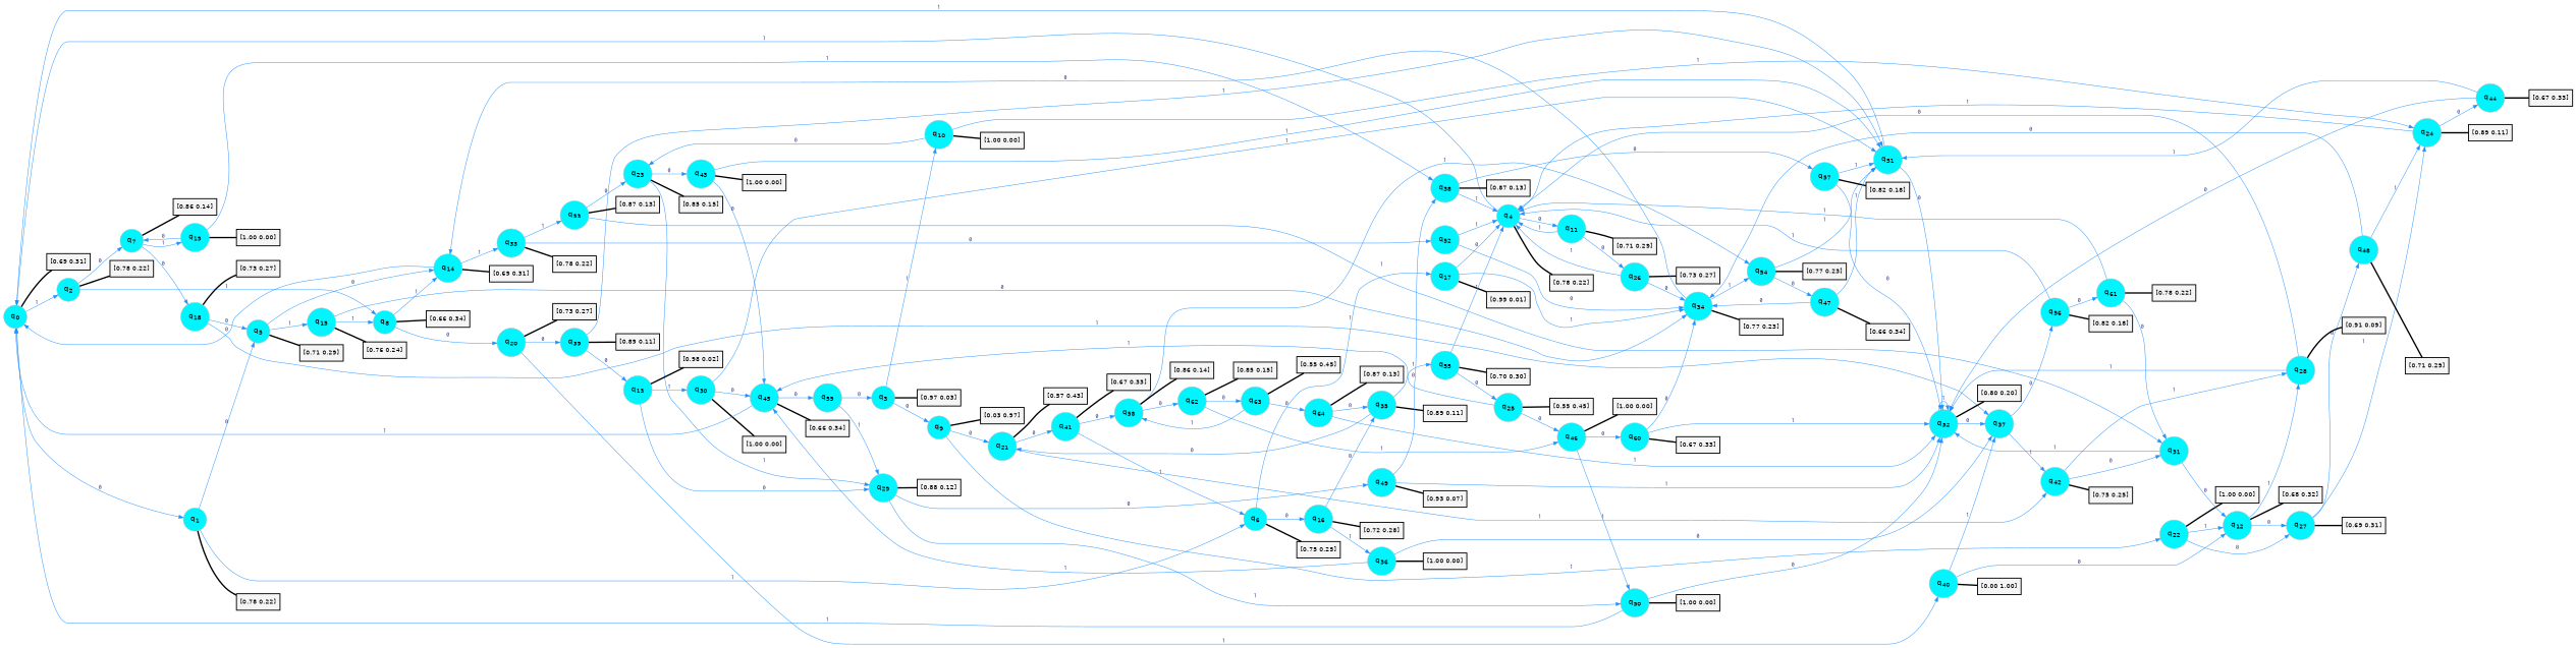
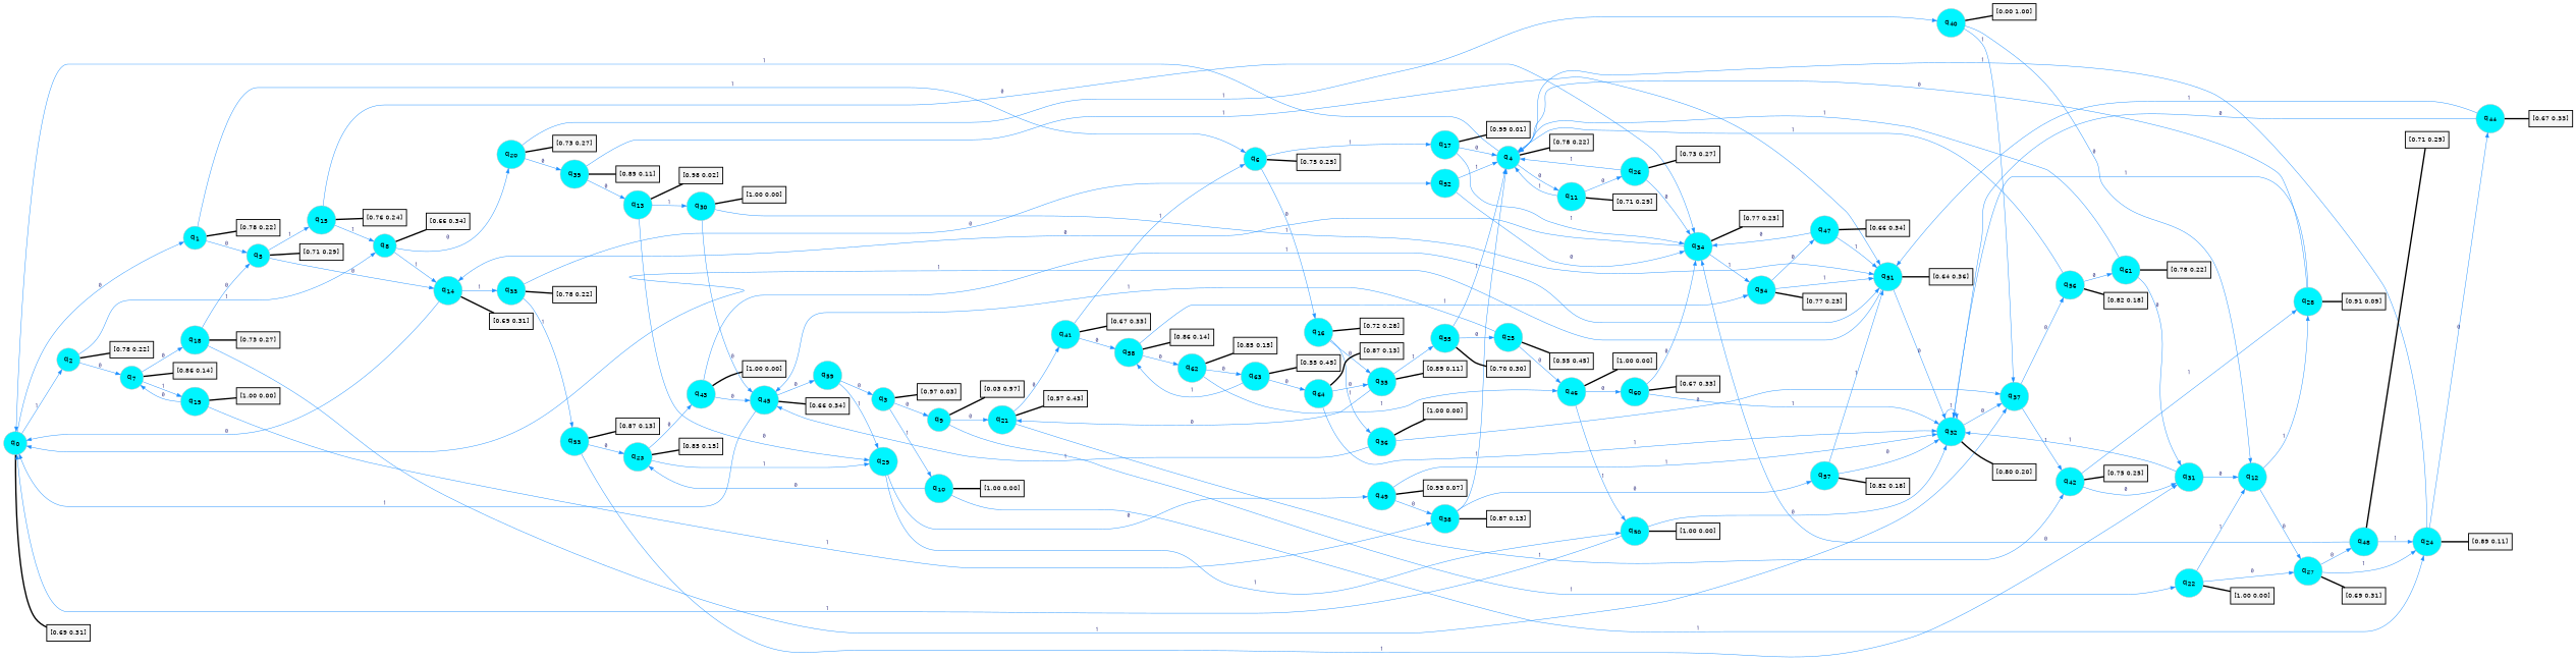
  digraph {
    rankdir=LR
    node [color=gray fillcolor=turquoise1 fontcolor=black fontname=Helvetica fontsize=16 fontweight=bold shape=circle style=filled]
    edge [arrowsize=1 color=dodgerblue1 fontcolor=midnightblue fontname=courier fontweight=bold penwidth=1 style=solid weight=20]
    n1 [label=<q<SUB>0</SUB>>]
    n2 [label=<q<SUB>1</SUB>>]
    n3 [label=<q<SUB>2</SUB>>]
    n4 [color=black fillcolor=whitesmoke fontsize=14 label="[0.69 0.31]" penwidth=2 shape=box]
    n5 [label=<q<SUB>5</SUB>>]
    n6 [label=<q<SUB>6</SUB>>]
    n7 [color=black fillcolor=whitesmoke fontsize=14 label="[0.78 0.22]" penwidth=2 shape=box]
    n8 [label=<q<SUB>7</SUB>>]
    n9 [label=<q<SUB>8</SUB>>]
    n10 [color=black fillcolor=whitesmoke fontsize=14 label="[0.78 0.22]" penwidth=2 shape=box]
    n11 [label=<q<SUB>14</SUB>>]
    n12 [label=<q<SUB>15</SUB>>]
    n13 [color=black fillcolor=whitesmoke fontsize=14 label="[0.71 0.29]" penwidth=2 shape=box]
    n14 [label=<q<SUB>16</SUB>>]
    n15 [label=<q<SUB>17</SUB>>]
    n16 [color=black fillcolor=whitesmoke fontsize=14 label="[0.75 0.25]" penwidth=2 shape=box]
    n17 [label=<q<SUB>18</SUB>>]
    n18 [label=<q<SUB>19</SUB>>]
    n19 [color=black fillcolor=whitesmoke fontsize=14 label="[0.86 0.14]" penwidth=2 shape=box]
    n20 [label=<q<SUB>20</SUB>>]
    n21 [color=black fillcolor=whitesmoke fontsize=14 label="[0.66 0.34]" penwidth=2 shape=box]
    n22 [label=<q<SUB>3</SUB>>]
    n23 [label=<q<SUB>9</SUB>>]
    n24 [label=<q<SUB>10</SUB>>]
    n25 [color=black fillcolor=whitesmoke fontsize=14 label="[0.97 0.03]" penwidth=2 shape=box]
    n26 [label=<q<SUB>21</SUB>>]
    n27 [label=<q<SUB>22</SUB>>]
    n28 [color=black fillcolor=whitesmoke fontsize=14 label="[0.03 0.97]" penwidth=2 shape=box]
    n29 [label=<q<SUB>23</SUB>>]
    n30 [label=<q<SUB>24</SUB>>]
    n31 [color=black fillcolor=whitesmoke fontsize=14 label="[1.00 0.00]" penwidth=2 shape=box]
    n32 [label=<q<SUB>4</SUB>>]
    n33 [label=<q<SUB>11</SUB>>]
    n34 [color=black fillcolor=whitesmoke fontsize=14 label="[0.78 0.22]" penwidth=2 shape=box]
    n35 [label=<q<SUB>26</SUB>>]
    n36 [color=black fillcolor=whitesmoke fontsize=14 label="[0.71 0.29]" penwidth=2 shape=box]
    n37 [label=<q<SUB>33</SUB>>]
    n38 [color=black fillcolor=whitesmoke fontsize=14 label="[0.69 0.31]" penwidth=2 shape=box]
    n39 [label=<q<SUB>34</SUB>>]
    n40 [color=black fillcolor=whitesmoke fontsize=14 label="[0.76 0.24]" penwidth=2 shape=box]
    n41 [label=<q<SUB>35</SUB>>]
    n42 [label=<q<SUB>36</SUB>>]
    n43 [color=black fillcolor=whitesmoke fontsize=14 label="[0.72 0.28]" penwidth=2 shape=box]
    n44 [color=black fillcolor=whitesmoke fontsize=14 label="[0.99 0.01]" penwidth=2 shape=box]
    n45 [label=<q<SUB>37</SUB>>]
    n46 [color=black fillcolor=whitesmoke fontsize=14 label="[0.73 0.27]" penwidth=2 shape=box]
    n47 [label=<q<SUB>38</SUB>>]
    n48 [color=black fillcolor=whitesmoke fontsize=14 label="[1.00 0.00]" penwidth=2 shape=box]
    n49 [label=<q<SUB>39</SUB>>]
    n50 [label=<q<SUB>40</SUB>>]
    n51 [color=black fillcolor=whitesmoke fontsize=14 label="[0.73 0.27]" penwidth=2 shape=box]
    n52 [label=<q<SUB>41</SUB>>]
    n53 [label=<q<SUB>42</SUB>>]
    n54 [color=black fillcolor=whitesmoke fontsize=14 label="[0.57 0.43]" penwidth=2 shape=box]
    n55 [label=<q<SUB>12</SUB>>]
    n56 [label=<q<SUB>27</SUB>>]
    n57 [color=black fillcolor=whitesmoke fontsize=14 label="[1.00 0.00]" penwidth=2 shape=box]
    n58 [label=<q<SUB>29</SUB>>]
    n59 [label=<q<SUB>43</SUB>>]
    n60 [color=black fillcolor=whitesmoke fontsize=14 label="[0.85 0.15]" penwidth=2 shape=box]
    n61 [label=<q<SUB>44</SUB>>]
    n62 [color=black fillcolor=whitesmoke fontsize=14 label="[0.89 0.11]" penwidth=2 shape=box]
    n63 [color=black fillcolor=whitesmoke fontsize=14 label="[0.73 0.27]" penwidth=2 shape=box]
    n64 [label=<q<SUB>28</SUB>>]
-   n65 [color=black fillcolor=whitesmoke fontsize=14 label="[0.68 0.32]" penwidth=2 shape=box]
    n66 [label=<q<SUB>48</SUB>>]
    n67 [color=black fillcolor=whitesmoke fontsize=14 label="[0.69 0.31]" penwidth=2 shape=box]
    n68 [label=<q<SUB>32</SUB>>]
    n69 [color=black fillcolor=whitesmoke fontsize=14 label="[0.91 0.09]" penwidth=2 shape=box]
    n70 [label=<q<SUB>13</SUB>>]
    n71 [label=<q<SUB>30</SUB>>]
    n72 [color=black fillcolor=whitesmoke fontsize=14 label="[0.98 0.02]" penwidth=2 shape=box]
    n73 [label=<q<SUB>49</SUB>>]
    n74 [label=<q<SUB>50</SUB>>]
-   n75 [color=black fillcolor=whitesmoke fontsize=14 label="[0.88 0.12]" penwidth=2 shape=box]
    n76 [label=<q<SUB>45</SUB>>]
    n77 [label=<q<SUB>51</SUB>>]
    n78 [color=black fillcolor=whitesmoke fontsize=14 label="[1.00 0.00]" penwidth=2 shape=box]
    n79 [label=<q<SUB>52</SUB>>]
    n80 [label=<q<SUB>53</SUB>>]
    n81 [color=black fillcolor=whitesmoke fontsize=14 label="[0.78 0.22]" penwidth=2 shape=box]
    n82 [label=<q<SUB>54</SUB>>]
    n83 [color=black fillcolor=whitesmoke fontsize=14 label="[0.77 0.23]" penwidth=2 shape=box]
    n84 [label=<q<SUB>55</SUB>>]
    n85 [color=black fillcolor=whitesmoke fontsize=14 label="[0.89 0.11]" penwidth=2 shape=box]
    n86 [color=black fillcolor=whitesmoke fontsize=14 label="[1.00 0.00]" penwidth=2 shape=box]
    n87 [label=<q<SUB>56</SUB>>]
    n88 [label=<q<SUB>57</SUB>>]
    n89 [color=black fillcolor=whitesmoke fontsize=14 label="[0.87 0.13]" penwidth=2 shape=box]
    n90 [color=black fillcolor=whitesmoke fontsize=14 label="[0.89 0.11]" penwidth=2 shape=box]
    n91 [color=black fillcolor=whitesmoke fontsize=14 label="[0.00 1.00]" penwidth=2 shape=box]
    n92 [label=<q<SUB>58</SUB>>]
    n93 [color=black fillcolor=whitesmoke fontsize=14 label="[0.67 0.33]" penwidth=2 shape=box]
    n94 [label=<q<SUB>31</SUB>>]
    n95 [color=black fillcolor=whitesmoke fontsize=14 label="[0.75 0.25]" penwidth=2 shape=box]
    n96 [color=black fillcolor=whitesmoke fontsize=14 label="[1.00 0.00]" penwidth=2 shape=box]
    n97 [color=black fillcolor=whitesmoke fontsize=14 label="[0.67 0.33]" penwidth=2 shape=box]
    n98 [label=<q<SUB>25</SUB>>]
    n99 [label=<q<SUB>46</SUB>>]
    n100 [color=black fillcolor=whitesmoke fontsize=14 label="[0.55 0.45]" penwidth=2 shape=box]
    n101 [label=<q<SUB>59</SUB>>]
    n102 [color=black fillcolor=whitesmoke fontsize=14 label="[0.66 0.34]" penwidth=2 shape=box]
    n103 [label=<q<SUB>60</SUB>>]
    n104 [color=black fillcolor=whitesmoke fontsize=14 label="[1.00 0.00]" penwidth=2 shape=box]
    n105 [color=black fillcolor=whitesmoke fontsize=14 label="[0.71 0.29]" penwidth=2 shape=box]
    n106 [color=black fillcolor=whitesmoke fontsize=14 label="[0.80 0.20]" penwidth=2 shape=box]
    n107 [color=black fillcolor=whitesmoke fontsize=14 label="[0.93 0.07]" penwidth=2 shape=box]
    n108 [color=black fillcolor=whitesmoke fontsize=14 label="[1.00 0.00]" penwidth=2 shape=box]
+   n109 [color=black fillcolor=whitesmoke fontsize=14 label="[0.64 0.36]" penwidth=2 shape=box]
    n110 [color=black fillcolor=whitesmoke fontsize=14 label="[0.87 0.13]" penwidth=2 shape=box]
    n111 [label=<q<SUB>47</SUB>>]
    n112 [color=black fillcolor=whitesmoke fontsize=14 label="[0.77 0.23]" penwidth=2 shape=box]
    n113 [color=black fillcolor=whitesmoke fontsize=14 label="[0.70 0.30]" penwidth=2 shape=box]
    n114 [label=<q<SUB>61</SUB>>]
    n115 [color=black fillcolor=whitesmoke fontsize=14 label="[0.82 0.18]" penwidth=2 shape=box]
    n116 [color=black fillcolor=whitesmoke fontsize=14 label="[0.82 0.18]" penwidth=2 shape=box]
    n117 [label=<q<SUB>62</SUB>>]
    n118 [color=black fillcolor=whitesmoke fontsize=14 label="[0.86 0.14]" penwidth=2 shape=box]
    n119 [color=black fillcolor=whitesmoke fontsize=14 label="[0.67 0.33]" penwidth=2 shape=box]
    n120 [color=black fillcolor=whitesmoke fontsize=14 label="[0.66 0.34]" penwidth=2 shape=box]
    n121 [color=black fillcolor=whitesmoke fontsize=14 label="[0.78 0.22]" penwidth=2 shape=box]
    n122 [label=<q<SUB>63</SUB>>]
    n123 [color=black fillcolor=whitesmoke fontsize=14 label="[0.85 0.15]" penwidth=2 shape=box]
    n124 [label=<q<SUB>64</SUB>>]
    n125 [color=black fillcolor=whitesmoke fontsize=14 label="[0.55 0.45]" penwidth=2 shape=box]
    n126 [color=black fillcolor=whitesmoke fontsize=14 label="[0.87 0.13]" penwidth=2 shape=box]
    n1 -> n2 [label=0]
    n1 -> n3 [label=1]
    n1 -> n4 [arrowhead=none color=black penwidth=3]
    n2 -> n5 [label=0]
    n2 -> n6 [label=1]
    n2 -> n7 [arrowhead=none color=black penwidth=3]
    n3 -> n8 [label=0]
    n3 -> n9 [label=1]
    n3 -> n10 [arrowhead=none color=black penwidth=3]
    n5 -> n11 [label=0]
    n5 -> n12 [label=1]
    n5 -> n13 [arrowhead=none color=black penwidth=3]
    n6 -> n14 [label=0]
    n6 -> n15 [label=1]
    n6 -> n16 [arrowhead=none color=black penwidth=3]
    n8 -> n17 [label=0]
    n8 -> n18 [label=1]
    n8 -> n19 [arrowhead=none color=black penwidth=3]
    n9 -> n11 [label=1]
    n9 -> n20 [label=0]
    n9 -> n21 [arrowhead=none color=black penwidth=3]
    n11 -> n1 [label=0]
    n11 -> n37 [label=1]
    n11 -> n38 [arrowhead=none color=black penwidth=3]
    n12 -> n9 [label=1]
    n12 -> n39 [label=0]
    n12 -> n40 [arrowhead=none color=black penwidth=3]
    n14 -> n41 [label=0]
    n14 -> n42 [label=1]
    n14 -> n43 [arrowhead=none color=black penwidth=3]
    n15 -> n32 [label=0]
    n15 -> n39 [label=1]
    n15 -> n44 [arrowhead=none color=black penwidth=3]
    n17 -> n5 [label=0]
    n17 -> n45 [label=1]
    n17 -> n46 [arrowhead=none color=black penwidth=3]
    n18 -> n8 [label=0]
    n18 -> n47 [label=1]
    n18 -> n48 [arrowhead=none color=black penwidth=3]
    n20 -> n49 [label=0]
    n20 -> n50 [label=1]
    n20 -> n51 [arrowhead=none color=black penwidth=3]
    n22 -> n23 [label=0]
    n22 -> n24 [label=1]
    n22 -> n25 [arrowhead=none color=black penwidth=3]
    n23 -> n26 [label=0]
    n23 -> n27 [label=1]
    n23 -> n28 [arrowhead=none color=black penwidth=3]
    n24 -> n29 [label=0]
    n24 -> n30 [label=1]
    n24 -> n31 [arrowhead=none color=black penwidth=3]
    n26 -> n52 [label=0]
    n26 -> n53 [label=1]
    n26 -> n54 [arrowhead=none color=black penwidth=3]
    n27 -> n55 [label=1]
    n27 -> n56 [label=0]
    n27 -> n57 [arrowhead=none color=black penwidth=3]
    n29 -> n58 [label=1]
    n29 -> n59 [label=0]
    n29 -> n60 [arrowhead=none color=black penwidth=3]
    n30 -> n32 [label=1]
    n30 -> n61 [label=0]
    n30 -> n62 [arrowhead=none color=black penwidth=3]
    n32 -> n1 [label=1]
    n32 -> n33 [label=0]
    n32 -> n34 [arrowhead=none color=black penwidth=3]
    n33 -> n32 [label=1]
    n33 -> n35 [label=0]
    n33 -> n36 [arrowhead=none color=black penwidth=3]
    n35 -> n32 [label=1]
    n35 -> n39 [label=0]
    n35 -> n63 [arrowhead=none color=black penwidth=3]
    n37 -> n79 [label=0]
    n37 -> n80 [label=1]
    n37 -> n81 [arrowhead=none color=black penwidth=3]
    n39 -> n11 [label=0]
    n39 -> n82 [label=1]
    n39 -> n83 [arrowhead=none color=black penwidth=3]
    n41 -> n26 [label=0]
    n41 -> n84 [label=1]
    n41 -> n85 [arrowhead=none color=black penwidth=3]
    n42 -> n45 [label=0]
    n42 -> n76 [label=1]
    n42 -> n86 [arrowhead=none color=black penwidth=3]
    n45 -> n53 [label=1]
    n45 -> n87 [label=0]
    n47 -> n32 [label=1]
    n47 -> n88 [label=0]
    n47 -> n89 [arrowhead=none color=black penwidth=3]
    n49 -> n70 [label=0]
    n49 -> n77 [label=1]
    n49 -> n90 [arrowhead=none color=black penwidth=3]
    n50 -> n45 [label=1]
    n50 -> n55 [label=0]
    n50 -> n91 [arrowhead=none color=black penwidth=3]
    n52 -> n6 [label=1]
    n52 -> n92 [label=0]
    n52 -> n93 [arrowhead=none color=black penwidth=3]
    n53 -> n64 [label=1]
    n53 -> n94 [label=0]
    n53 -> n95 [arrowhead=none color=black penwidth=3]
    n55 -> n56 [label=0]
    n55 -> n64 [label=1]
-   n55 -> n65 [arrowhead=none color=black penwidth=3]
    n56 -> n30 [label=1]
    n56 -> n66 [label=0]
    n56 -> n67 [arrowhead=none color=black penwidth=3]
    n58 -> n73 [label=0]
    n58 -> n74 [label=1]
-   n58 -> n75 [arrowhead=none color=black penwidth=3]
    n59 -> n76 [label=0]
    n59 -> n77 [label=1]
    n59 -> n96 [arrowhead=none color=black penwidth=3]
    n61 -> n68 [label=0]
    n61 -> n77 [label=1]
    n61 -> n97 [arrowhead=none color=black penwidth=3]
    n64 -> n32 [label=0]
    n64 -> n68 [label=1]
    n64 -> n69 [arrowhead=none color=black penwidth=3]
    n66 -> n30 [label=1]
    n66 -> n39 [label=0]
    n66 -> n105 [arrowhead=none color=black penwidth=3]
    n68 -> n45 [label=0]
    n68 -> n68 [label=1]
    n68 -> n106 [arrowhead=none color=black penwidth=3]
    n70 -> n58 [label=0]
    n70 -> n71 [label=1]
    n70 -> n72 [arrowhead=none color=black penwidth=3]
    n71 -> n76 [label=0]
    n71 -> n77 [label=1]
    n71 -> n78 [arrowhead=none color=black penwidth=3]
    n73 -> n47 [label=0]
    n73 -> n68 [label=1]
    n73 -> n107 [arrowhead=none color=black penwidth=3]
    n74 -> n1 [label=1]
    n74 -> n68 [label=0]
    n74 -> n108 [arrowhead=none color=black penwidth=3]
    n76 -> n1 [label=1]
    n76 -> n101 [label=0]
    n76 -> n102 [arrowhead=none color=black penwidth=3]
    n77 -> n1 [label=1]
    n77 -> n68 [label=0]
+   n77 -> n109 [arrowhead=none color=black penwidth=3]
    n79 -> n32 [label=1]
    n79 -> n39 [label=0]
    n80 -> n29 [label=0]
    n80 -> n94 [label=1]
    n80 -> n110 [arrowhead=none color=black penwidth=3]
    n82 -> n77 [label=1]
    n82 -> n111 [label=0]
    n82 -> n112 [arrowhead=none color=black penwidth=3]
    n84 -> n32 [label=1]
    n84 -> n98 [label=0]
    n84 -> n113 [arrowhead=none color=black penwidth=3]
    n87 -> n32 [label=1]
    n87 -> n114 [label=0]
    n87 -> n115 [arrowhead=none color=black penwidth=3]
    n88 -> n68 [label=0]
    n88 -> n77 [label=1]
    n88 -> n116 [arrowhead=none color=black penwidth=3]
    n92 -> n82 [label=1]
    n92 -> n117 [label=0]
    n92 -> n118 [arrowhead=none color=black penwidth=3]
    n94 -> n55 [label=0]
    n94 -> n68 [label=1]
    n98 -> n76 [label=1]
    n98 -> n99 [label=0]
    n98 -> n100 [arrowhead=none color=black penwidth=3]
    n99 -> n74 [label=1]
    n99 -> n103 [label=0]
    n99 -> n104 [arrowhead=none color=black penwidth=3]
    n101 -> n22 [label=0]
    n101 -> n58 [label=1]
    n103 -> n39 [label=0]
    n103 -> n68 [label=1]
    n103 -> n119 [arrowhead=none color=black penwidth=3]
    n111 -> n39 [label=0]
    n111 -> n77 [label=1]
    n111 -> n120 [arrowhead=none color=black penwidth=3]
    n114 -> n32 [label=1]
    n114 -> n94 [label=0]
    n114 -> n121 [arrowhead=none color=black penwidth=3]
    n117 -> n99 [label=1]
    n117 -> n122 [label=0]
    n117 -> n123 [arrowhead=none color=black penwidth=3]
    n122 -> n92 [label=1]
    n122 -> n124 [label=0]
    n122 -> n125 [arrowhead=none color=black penwidth=3]
    n124 -> n41 [label=0]
    n124 -> n68 [label=1]
    n124 -> n126 [arrowhead=none color=black penwidth=3]
  }
